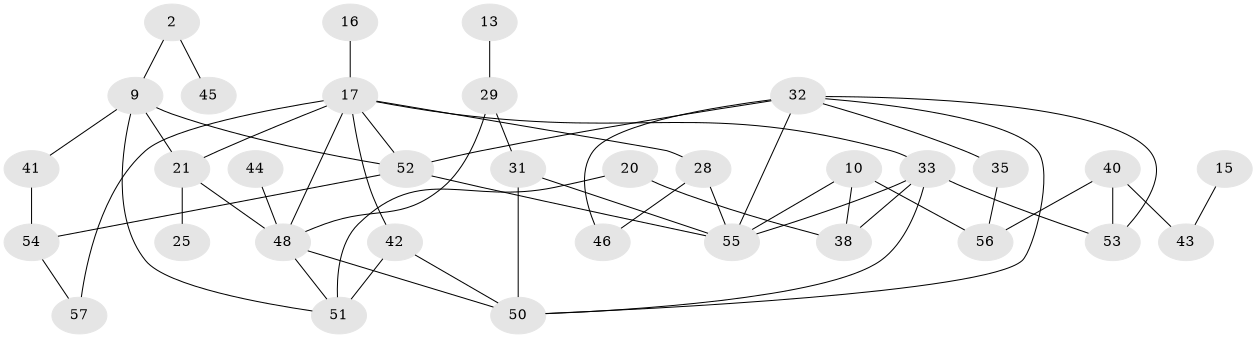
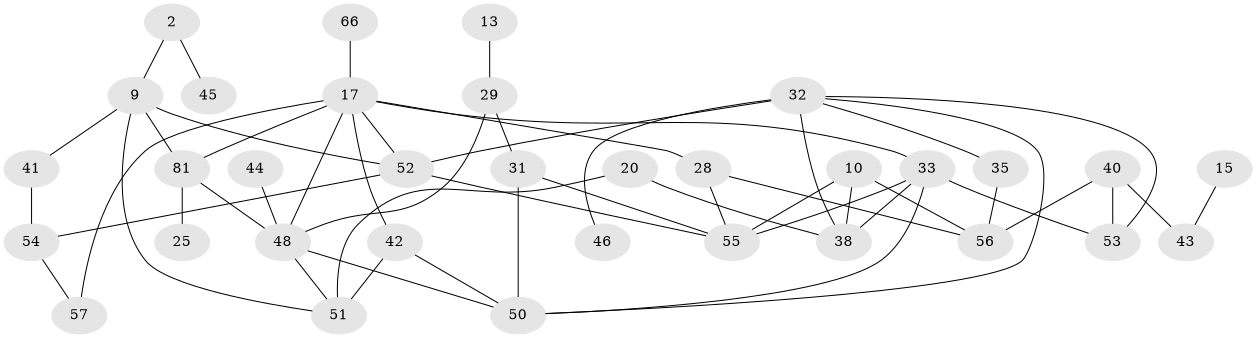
  graph {
    node [color=gray90 style=filled]
    edge [weight=1.0]
    n1 [label=2]
    9
    45
-   21
+   21 [label=81]
    41
    51
    52
    48
    25
    54
    55
    10
    38
    56
    13
    29
    31
    15
    43
-   16
+   16 [label=66]
    17
    28
    33
    42
    57
    50
    53
    20
    32
    35
    46
    40
    44
    n1 -- 9
    n1 -- 45
    9 -- 21
    9 -- 41
    9 -- 51
    9 -- 52
    21 -- 48 [weight=2.0]
    21 -- 25
    41 -- 54
    52 -- 54
    52 -- 55
    48 -- 51
    48 -- 50
    54 -- 57
    10 -- 55
    10 -- 38
    10 -- 56
    13 -- 29
    29 -- 48
    29 -- 31
    31 -- 55
    31 -- 50
    15 -- 43
    16 -- 17
    17 -- 21
    17 -- 52
    17 -- 48
    17 -- 28
    17 -- 33
    17 -- 42
    17 -- 57
    28 -- 55
-   28 -- 46
+   28 -- 56
    33 -- 55
    33 -- 38
    33 -- 50
    33 -- 53
    42 -- 51 [weight=2.0]
    42 -- 50
    20 -- 51
    20 -- 38
    32 -- 52
-   32 -- 55
+   32 -- 38
    32 -- 50
    32 -- 53
    32 -- 35
    32 -- 46
    35 -- 56
    40 -- 56
    40 -- 43 [weight=2.0]
    40 -- 53
    44 -- 48
  }
